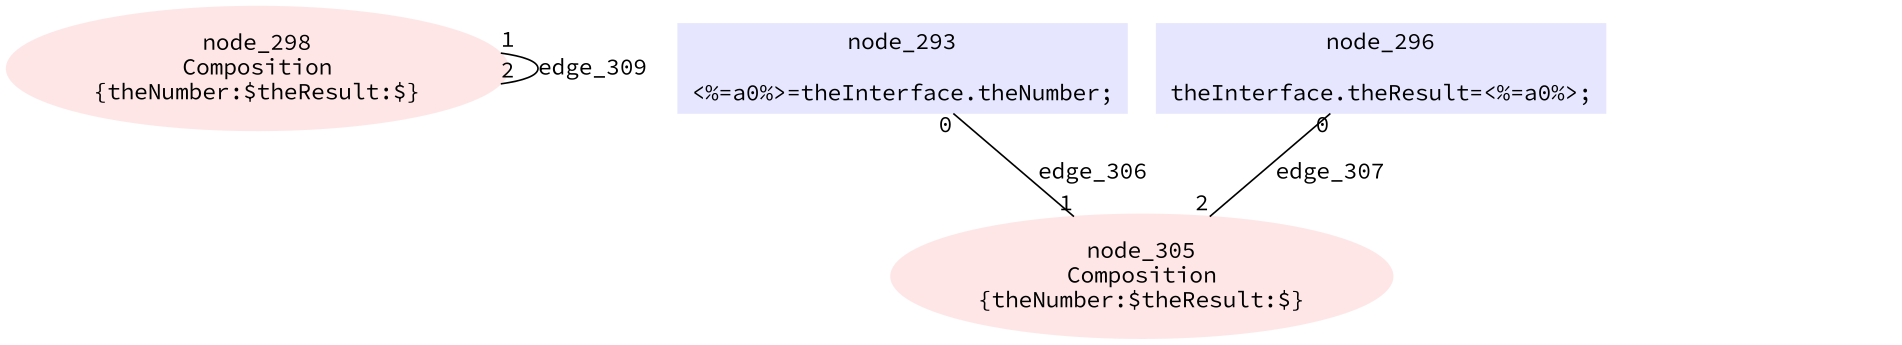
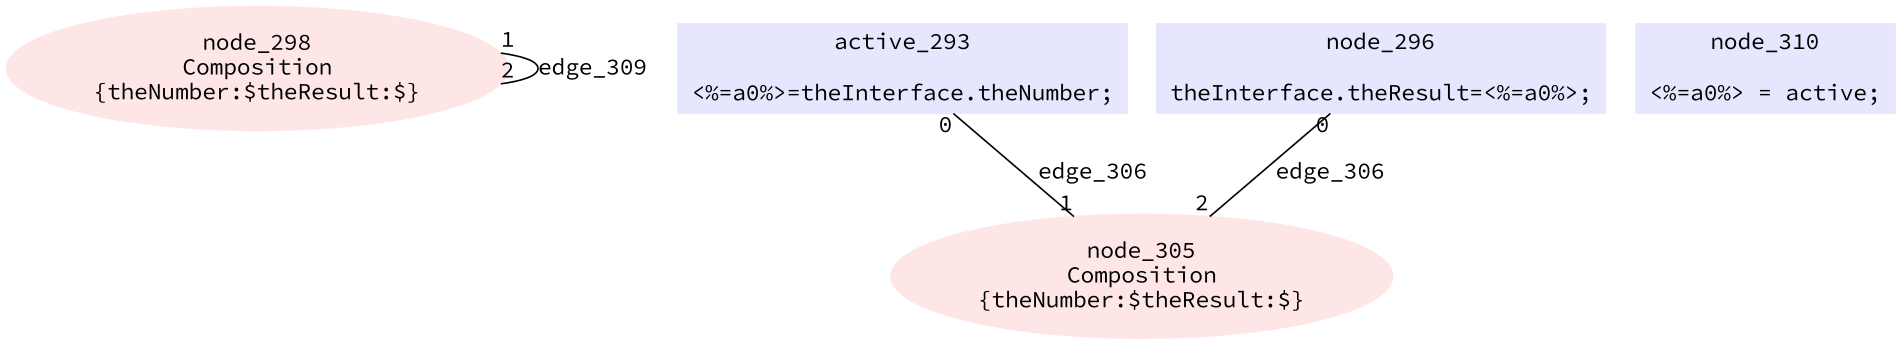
  digraph {
    fontname="Source Code Pro"
    node [color="0.66 0.1 1.0" fontname="Source Code Pro" shape=box style=filled]
    edge [arrowHead=none dir=none fontname="Source Code Pro" headlabel=2 taillabel=0]
    n1 [color="0.0 0.1 1.0" label="node_298\nComposition\n{theNumber:$theResult:$}" shape=ellipse]
    n2 [color="0.0 0.1 1.0" label="node_305\nComposition\n{theNumber:$theResult:$}" shape=ellipse]
-   n3 [label="node_293\n\n<%=a0%>=theInterface.theNumber;\n"]
+   n3 [label="active_293\n\n<%=a0%>=theInterface.theNumber;\n"]
    n4 [label="node_296\n\ntheInterface.theResult=<%=a0%>;\n"]
+   n5 [label="node_310\n\n<%=a0%> = active;\n"]
    n1 -> n1 [label=edge_309 taillabel=1]
    n3 -> n2 [headlabel=1 label=edge_306]
-   n4 -> n2 [label=edge_307]
+   n4 -> n2 [label=edge_306]
  }
